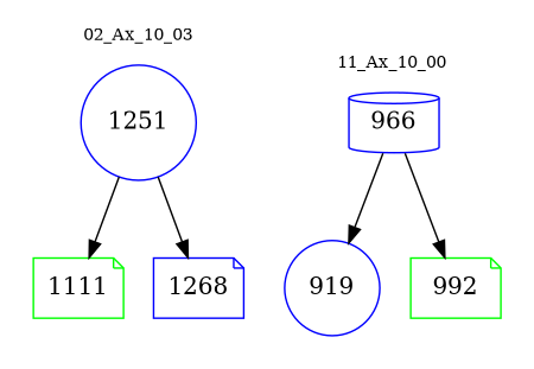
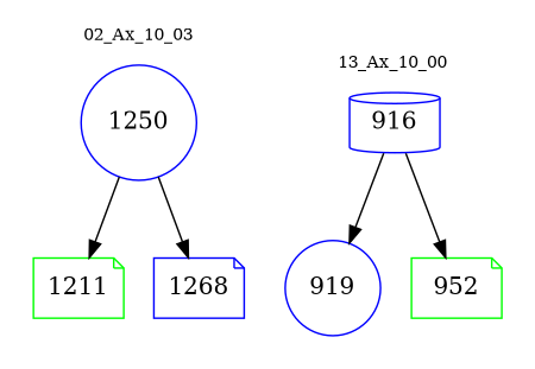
  digraph {
    node [color=blue shape=note]
    edge [color=black]
-   n1 [label=1251 shape=circle]
-   n2 [color=green label=1111]
+   n1 [label=1250 shape=circle]
+   n2 [color=green label=1211]
    n3 [label=1268]
-   n4 [label=966 shape=cylinder]
+   n4 [label=916 shape=cylinder]
    n5 [label=919 shape=circle]
-   n6 [color=green label=992]
+   n6 [color=green label=952]
    subgraph cluster_1 {
      color=white
      fontsize=10
      label="02_Ax_10_03"
      n1
      n2
      n3
    }
    subgraph cluster_2 {
      color=white
      fontsize=10
-     label="11_Ax_10_00"
+     label="13_Ax_10_00"
      n4
      n5
      n6
    }
    n1 -> n2
    n1 -> n3
    n4 -> n5
    n4 -> n6
  }
